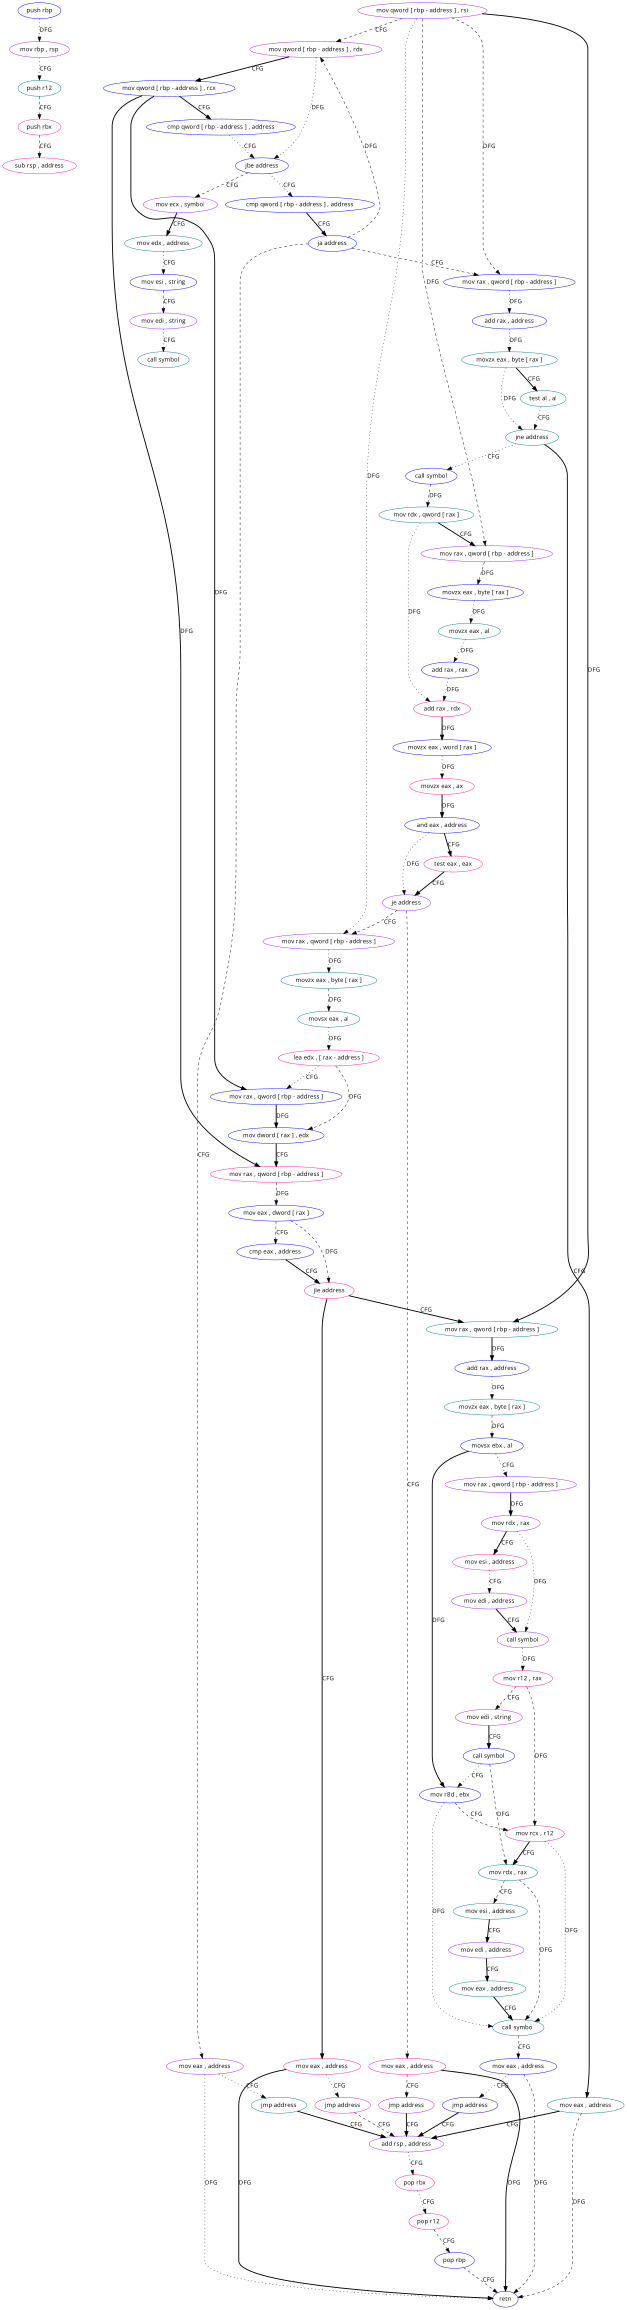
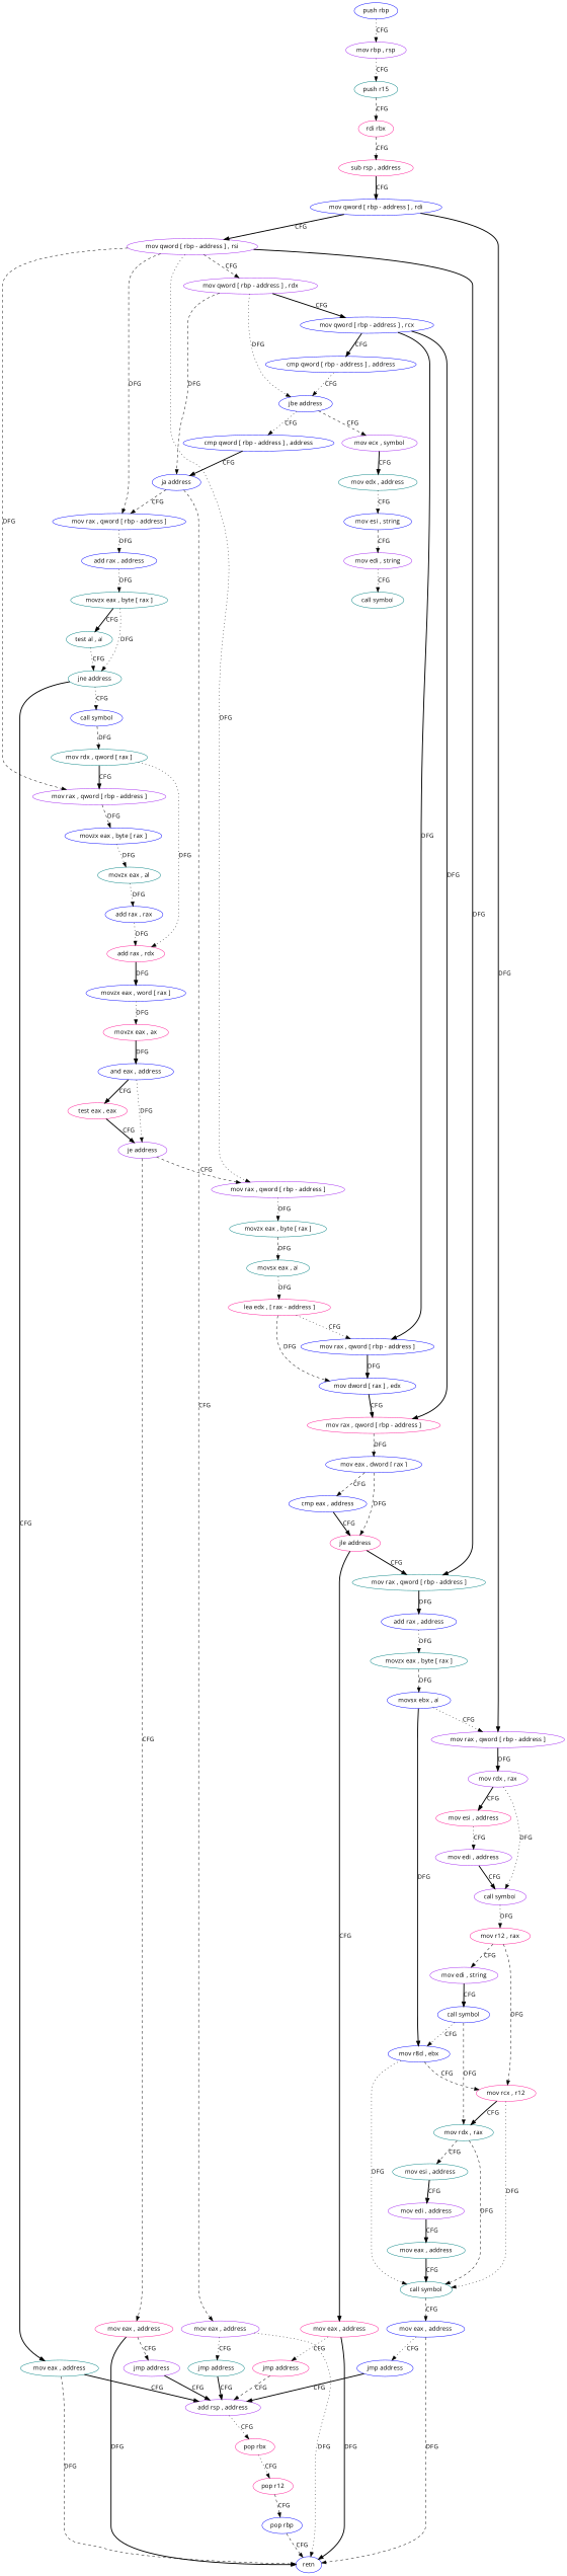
  digraph {
    fontname="Open Sans"
    node [color=blue fontname="Open Sans"]
    edge [fontname="Open Sans" style=bold]
    n1 [label="push rbp"]
    n2 [color=purple label="mov rbp , rsp"]
-   n3 [color=teal label="push r12"]
-   n4 [color=deeppink label="push rbx"]
+   n3 [color=teal label="push r15"]
+   n4 [color=deeppink label="rdi rbx"]
    n5 [color=deeppink label="sub rsp , address"]
+   n6 [label="mov qword [ rbp - address ] , rdi"]
    n7 [color=purple label="mov qword [ rbp - address ] , rsi"]
    n8 [color=purple label="mov rax , qword [ rbp - address ]"]
    n9 [color=purple label="mov qword [ rbp - address ] , rdx"]
    n10 [label="mov rax , qword [ rbp - address ]"]
    n11 [color=purple label="mov rax , qword [ rbp - address ]"]
    n12 [color=purple label="mov rax , qword [ rbp - address ]"]
    n13 [color=teal label="mov rax , qword [ rbp - address ]"]
    n14 [color=purple label="mov rdx , rax"]
    n15 [label="mov qword [ rbp - address ] , rcx"]
    n16 [label="jbe address"]
    n17 [label="ja address"]
    n18 [label="add rax , address"]
    n19 [label="movzx eax , byte [ rax ]"]
    n20 [color=teal label="movzx eax , byte [ rax ]"]
    n21 [label="add rax , address"]
    n22 [label="cmp qword [ rbp - address ] , address"]
    n23 [label="mov rax , qword [ rbp - address ]"]
    n24 [color=deeppink label="mov rax , qword [ rbp - address ]"]
    n25 [label="cmp qword [ rbp - address ] , address"]
    n26 [color=purple label="mov ecx , symbol"]
    n27 [color=purple label="mov eax , address"]
    n28 [label="mov dword [ rax ] , edx"]
    n29 [label="mov eax , dword [ rax ]"]
    n30 [color=teal label="mov edx , address"]
    n31 [label="mov esi , string"]
    n32 [color=teal label="jmp address"]
    n33 [label=retn]
    n34 [color=teal label="movzx eax , byte [ rax ]"]
    n35 [color=purple label="add rsp , address"]
    n36 [color=purple label="mov edi , string"]
    n37 [color=teal label="call symbol"]
    n38 [color=teal label="test al , al"]
    n39 [color=teal label="jne address"]
    n40 [color=teal label="mov eax , address"]
    n41 [label="call symbol"]
    n42 [color=teal label="mov rdx , qword [ rax ]"]
    n43 [color=deeppink label="pop rbx"]
    n44 [color=deeppink label="add rax , rdx"]
    n45 [color=deeppink label="pop r12"]
    n46 [label="movzx eax , word [ rax ]"]
    n47 [color=teal label="movzx eax , al"]
    n48 [label="add rax , rax"]
    n49 [color=deeppink label="movzx eax , ax"]
    n50 [label="and eax , address"]
    n51 [color=deeppink label="test eax , eax"]
    n52 [color=purple label="je address"]
    n53 [color=deeppink label="mov eax , address"]
    n54 [color=purple label="jmp address"]
    n55 [color=teal label="movsx eax , al"]
    n56 [label="pop rbp"]
    n57 [color=deeppink label="lea edx , [ rax - address ]"]
    n58 [label="cmp eax , address"]
    n59 [color=deeppink label="jle address"]
    n60 [color=deeppink label="mov eax , address"]
    n61 [color=deeppink label="jmp address"]
    n62 [color=teal label="movzx eax , byte [ rax ]"]
    n63 [label="movsx ebx , al"]
    n64 [label="mov r8d , ebx"]
    n65 [color=deeppink label="mov rcx , r12"]
    n66 [color=teal label="call symbol"]
    n67 [color=deeppink label="mov esi , address"]
    n68 [color=purple label="call symbol"]
    n69 [color=purple label="mov edi , address"]
    n70 [color=deeppink label="mov r12 , rax"]
    n71 [color=purple label="mov edi , string"]
    n72 [label="call symbol"]
    n73 [color=teal label="mov rdx , rax"]
    n74 [color=teal label="mov esi , address"]
    n75 [label="mov eax , address"]
    n76 [color=purple label="mov edi , address"]
    n77 [color=teal label="mov eax , address"]
    n78 [label="jmp address"]
-   n1 -> n2 [label=DFG style=dotted]
+   n1 -> n2 [label=CFG style=dotted]
    n2 -> n3 [label=CFG style=dotted]
    n3 -> n4 [label=CFG style=dashed]
    n4 -> n5 [label=CFG style=dashed]
+   n5 -> n6 [label=CFG]
+   n6 -> n7 [label=CFG]
+   n6 -> n8 [label=DFG]
    n7 -> n9 [label=CFG style=dashed]
    n7 -> n10 [label=DFG style=dashed]
    n7 -> n11 [label=DFG style=dashed]
    n7 -> n12 [label=DFG style=dotted]
    n7 -> n13 [label=DFG]
    n8 -> n14 [label=DFG]
    n9 -> n15 [label=CFG]
    n9 -> n16 [label=DFG style=dotted]
-   n17 -> n9 [label=DFG style=dashed]
+   n9 -> n17 [label=DFG style=dashed]
    n10 -> n18 [label=DFG style=dotted]
    n11 -> n19 [label=DFG style=dashed]
    n12 -> n20 [label=DFG style=dotted]
    n13 -> n21 [label=DFG]
    n14 -> n67 [label=CFG]
    n14 -> n68 [label=DFG style=dotted]
    n15 -> n22 [label=CFG]
    n15 -> n23 [label=DFG]
    n15 -> n24 [label=DFG]
    n16 -> n25 [label=CFG style=dotted]
    n16 -> n26 [label=CFG style=dashed]
    n17 -> n10 [label=CFG style=dashed]
    n17 -> n27 [label=CFG style=dashed]
    n18 -> n34 [label=DFG style=dotted]
    n19 -> n47 [label=DFG style=dotted]
    n20 -> n55 [label=DFG style=dashed]
    n21 -> n62 [label=DFG style=dotted]
    n22 -> n16 [label=CFG style=dotted]
    n23 -> n28 [label=DFG]
    n24 -> n29 [label=DFG style=dashed]
    n25 -> n17 [label=CFG]
    n26 -> n30 [label=CFG]
    n27 -> n32 [label=CFG style=dotted]
    n27 -> n33 [label=DFG style=dotted]
    n28 -> n24 [label=CFG]
    n29 -> n58 [label=CFG style=dashed]
    n29 -> n59 [label=DFG style=dashed]
    n30 -> n31 [label=CFG style=dotted]
    n31 -> n36 [label=CFG style=dashed]
    n32 -> n35 [label=CFG]
    n34 -> n38 [label=CFG]
    n34 -> n39 [label=DFG style=dotted]
    n35 -> n43 [label=CFG style=dotted]
    n36 -> n37 [label=CFG style=dotted]
    n38 -> n39 [label=CFG style=dotted]
    n39 -> n40 [label=CFG]
    n39 -> n41 [label=CFG style=dotted]
    n40 -> n33 [label=DFG style=dashed]
    n40 -> n35 [label=CFG]
    n41 -> n42 [label=DFG style=dashed]
    n42 -> n11 [label=CFG]
    n42 -> n44 [label=DFG style=dotted]
    n43 -> n45 [label=CFG style=dotted]
    n44 -> n46 [label=DFG]
    n45 -> n56 [label=CFG style=dashed]
    n46 -> n49 [label=DFG style=dotted]
    n47 -> n48 [label=DFG style=dotted]
    n48 -> n44 [label=DFG style=dotted]
    n49 -> n50 [label=DFG]
    n50 -> n51 [label=CFG]
    n50 -> n52 [label=DFG style=dotted]
    n51 -> n52 [label=CFG]
    n52 -> n12 [label=CFG style=dashed]
    n52 -> n53 [label=CFG style=dashed]
    n53 -> n33 [label=DFG]
    n53 -> n54 [label=CFG style=dashed]
    n54 -> n35 [label=CFG]
    n55 -> n57 [label=DFG style=dotted]
    n56 -> n33 [label=CFG style=dashed]
    n57 -> n23 [label=CFG style=dotted]
    n57 -> n28 [label=DFG style=dashed]
    n58 -> n59 [label=CFG]
    n59 -> n13 [label=CFG]
    n59 -> n60 [label=CFG]
    n60 -> n33 [label=DFG]
    n60 -> n61 [label=CFG style=dotted]
    n61 -> n35 [label=CFG style=dashed]
    n62 -> n63 [label=DFG style=dashed]
    n63 -> n8 [label=CFG style=dotted]
    n63 -> n64 [label=DFG]
    n64 -> n65 [label=CFG style=dashed]
    n64 -> n66 [label=DFG style=dotted]
    n65 -> n66 [label=DFG style=dotted]
    n65 -> n73 [label=CFG]
    n66 -> n75 [label=CFG style=dashed]
    n67 -> n69 [label=CFG style=dotted]
    n68 -> n70 [label=DFG style=dotted]
    n69 -> n68 [label=CFG]
    n70 -> n65 [label=DFG style=dashed]
    n70 -> n71 [label=CFG style=dashed]
    n71 -> n72 [label=CFG]
    n72 -> n64 [label=CFG style=dotted]
    n72 -> n73 [label=DFG style=dashed]
    n73 -> n66 [label=DFG style=dashed]
    n73 -> n74 [label=CFG style=dashed]
    n74 -> n76 [label=CFG]
    n75 -> n33 [label=DFG style=dashed]
    n75 -> n78 [label=CFG style=dotted]
    n76 -> n77 [label=CFG]
    n77 -> n66 [label=CFG]
    n78 -> n35 [label=CFG]
  }
